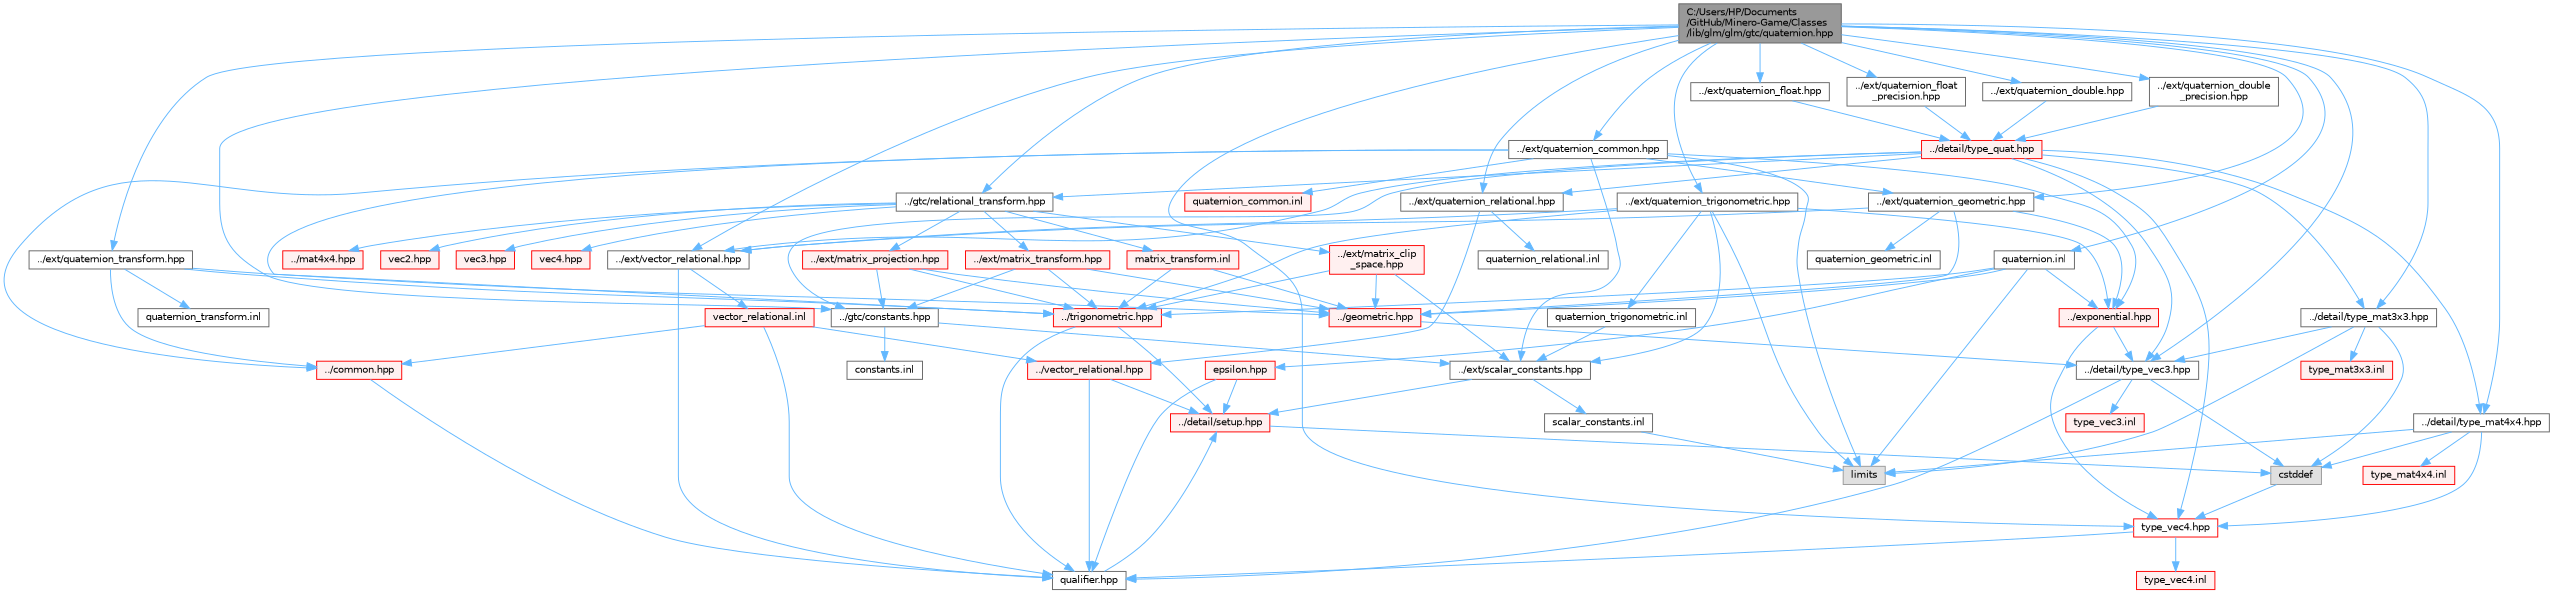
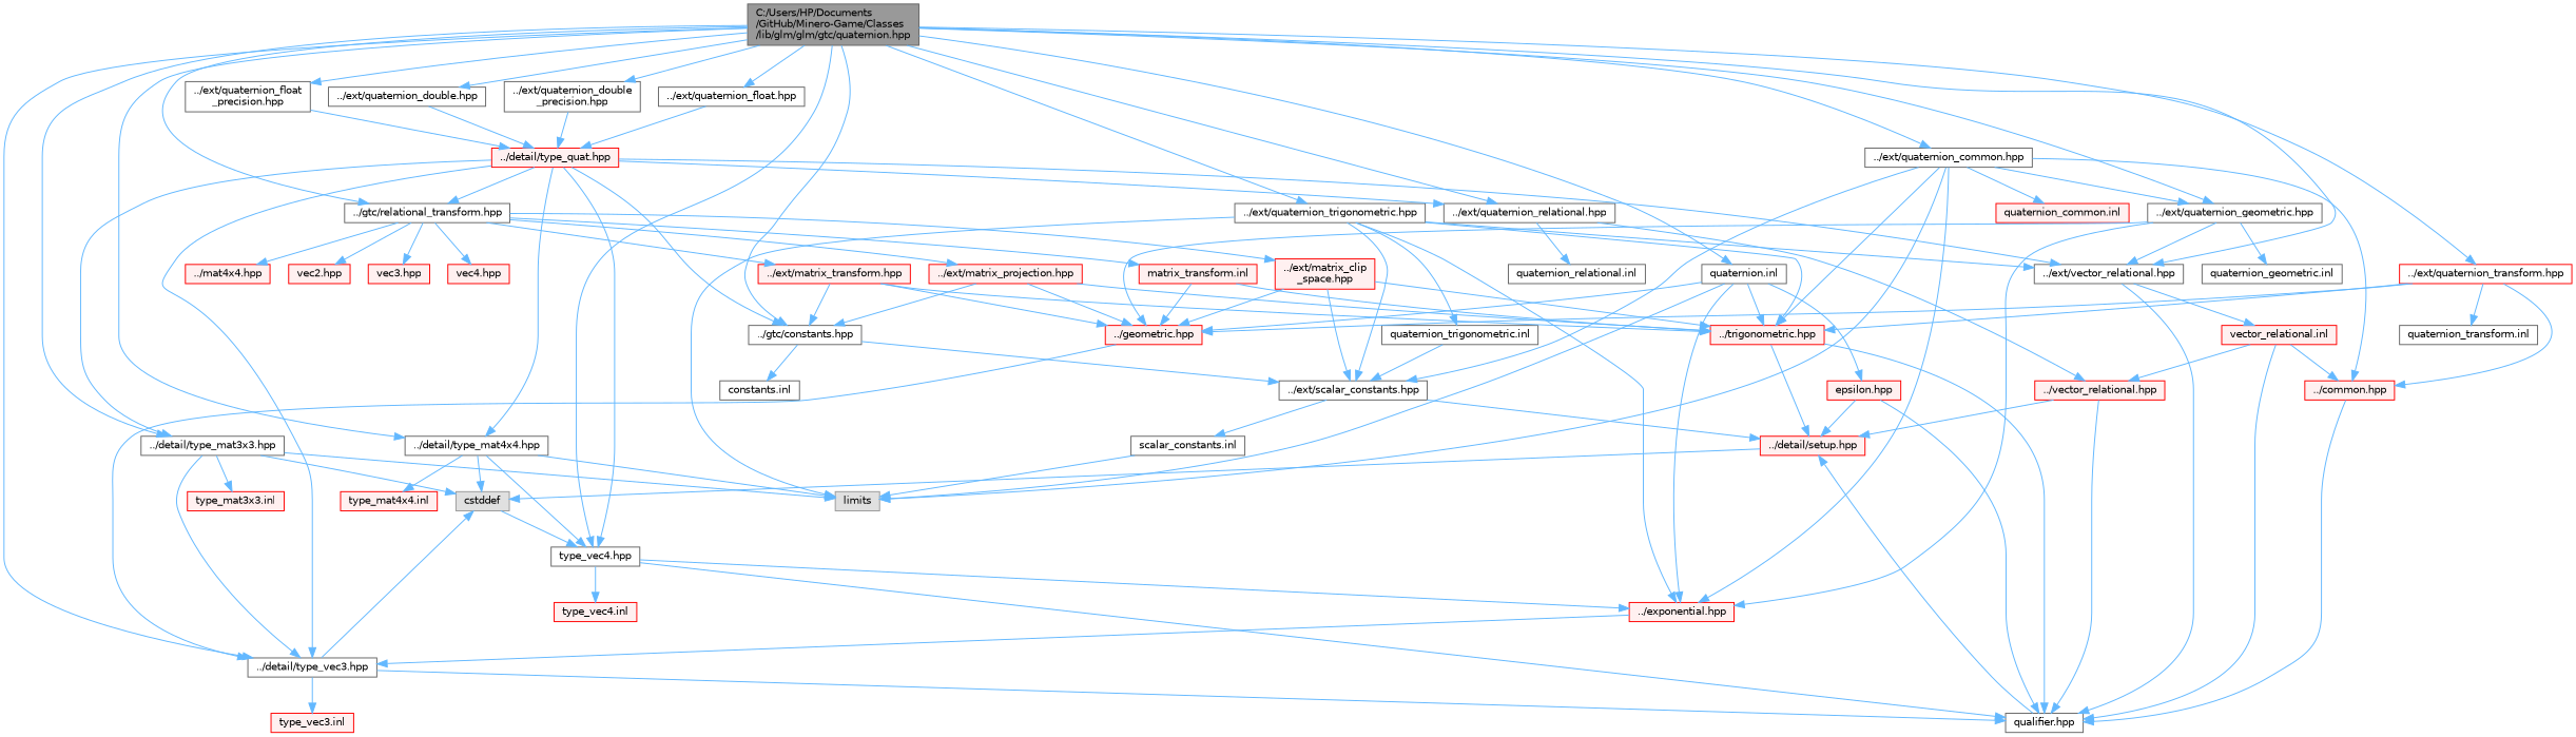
  digraph {
    node [color=grey40 fillcolor=white fontname=Helvetica fontsize=10 shape=box style=filled]
    edge [color=steelblue1 fontname=Helvetica fontsize=10 labelfontname=Helvetica labelfontsize=10 style=solid]
    n1 [color=gray40 fillcolor=grey60 fontcolor=black height=0.2 label="C:/Users/HP/Documents\l/GitHub/Minero-Game/Classes\l/lib/glm/glm/gtc/quaternion.hpp" width=0.4]
    n2 [height=0.2 label="../gtc/constants.hpp" width=0.4]
    n3 [height=0.2 label="../gtc/relational_transform.hpp" width=0.4]
    n4 [height=0.2 label="../detail/type_vec3.hpp" width=0.4]
    n5 [height=0.2 label="../ext/vector_relational.hpp" width=0.4]
    n6 [height=0.2 label="../ext/quaternion_common.hpp" width=0.4]
    n7 [height=0.2 label="../ext/quaternion_geometric.hpp" width=0.4]
-   n8 [color=red height=0.2 label="type_vec4.hpp" width=0.4]
+   n8 [height=0.2 label="type_vec4.hpp" width=0.4]
    n9 [height=0.2 label="../ext/quaternion_float.hpp" width=0.4]
    n10 [height=0.2 label="../detail/type_mat3x3.hpp" width=0.4]
    n11 [height=0.2 label="../detail/type_mat4x4.hpp" width=0.4]
    n12 [height=0.2 label="../ext/quaternion_relational.hpp" width=0.4]
    n13 [height=0.2 label="../ext/quaternion_float\l_precision.hpp" width=0.4]
    n14 [height=0.2 label="../ext/quaternion_double.hpp" width=0.4]
    n15 [height=0.2 label="../ext/quaternion_double\l_precision.hpp" width=0.4]
    n16 [height=0.2 label="../ext/quaternion_trigonometric.hpp" width=0.4]
-   n17 [height=0.2 label="../ext/quaternion_transform.hpp" width=0.4]
+   n17 [color=red height=0.2 label="../ext/quaternion_transform.hpp" width=0.4]
    n18 [height=0.2 label="quaternion.inl" width=0.4]
    n19 [height=0.2 label="../ext/scalar_constants.hpp" width=0.4]
    n20 [height=0.2 label="constants.inl" width=0.4]
    n21 [color=red fillcolor="#FFF0F0" height=0.2 label="../mat4x4.hpp" width=0.4]
    n22 [color=red fillcolor="#FFF0F0" height=0.2 label="vec2.hpp" width=0.4]
    n23 [color=red fillcolor="#FFF0F0" height=0.2 label="vec3.hpp" width=0.4]
    n24 [color=red fillcolor="#FFF0F0" height=0.2 label="vec4.hpp" width=0.4]
    n25 [color=red fillcolor="#FFF0F0" height=0.2 label="../ext/matrix_projection.hpp" width=0.4]
    n26 [color=red fillcolor="#FFF0F0" height=0.2 label="../ext/matrix_clip\l_space.hpp" width=0.4]
    n27 [color=red fillcolor="#FFF0F0" height=0.2 label="../ext/matrix_transform.hpp" width=0.4]
    n28 [color=red fillcolor="#FFF0F0" height=0.2 label="matrix_transform.inl" width=0.4]
    n29 [color=grey60 fillcolor="#E0E0E0" height=0.2 label=cstddef width=0.4]
    n30 [height=0.2 label="qualifier.hpp" width=0.4]
    n31 [color=red fillcolor="#FFF0F0" height=0.2 label="type_vec3.inl" width=0.4]
    n32 [color=red fillcolor="#FFF0F0" height=0.2 label="vector_relational.inl" width=0.4]
    n33 [color=grey60 fillcolor="#E0E0E0" height=0.2 label=limits width=0.4]
    n34 [color=red fillcolor="#FFF0F0" height=0.2 label="../trigonometric.hpp" width=0.4]
    n35 [color=red fillcolor="#FFF0F0" height=0.2 label="../common.hpp" width=0.4]
    n36 [color=red fillcolor="#FFF0F0" height=0.2 label="../exponential.hpp" width=0.4]
    n37 [color=red fillcolor="#FFF0F0" height=0.2 label="quaternion_common.inl" width=0.4]
    n38 [color=red fillcolor="#FFF0F0" height=0.2 label="../geometric.hpp" width=0.4]
    n39 [height=0.2 label="quaternion_geometric.inl" width=0.4]
    n40 [color=red fillcolor="#FFF0F0" height=0.2 label="type_vec4.inl" width=0.4]
    n41 [color=red fillcolor="#FFF0F0" height=0.2 label="../detail/type_quat.hpp" width=0.4]
    n42 [color=red fillcolor="#FFF0F0" height=0.2 label="type_mat3x3.inl" width=0.4]
    n43 [color=red fillcolor="#FFF0F0" height=0.2 label="type_mat4x4.inl" width=0.4]
    n44 [color=red fillcolor="#FFF0F0" height=0.2 label="../vector_relational.hpp" width=0.4]
    n45 [height=0.2 label="quaternion_relational.inl" width=0.4]
    n46 [height=0.2 label="quaternion_trigonometric.inl" width=0.4]
    n47 [height=0.2 label="quaternion_transform.inl" width=0.4]
    n48 [color=red fillcolor="#FFF0F0" height=0.2 label="epsilon.hpp" width=0.4]
    n49 [color=red fillcolor="#FFF0F0" height=0.2 label="../detail/setup.hpp" width=0.4]
    n50 [height=0.2 label="scalar_constants.inl" width=0.4]
    n1 -> n2
    n1 -> n3
    n1 -> n4
    n1 -> n5
    n1 -> n6
    n1 -> n7
    n1 -> n8
    n1 -> n9
    n1 -> n10
    n1 -> n11
    n1 -> n12
    n1 -> n13
    n1 -> n14
    n1 -> n15
    n1 -> n16
    n1 -> n17
    n1 -> n18
    n2 -> n19
    n2 -> n20
    n3 -> n21
    n3 -> n22
    n3 -> n23
    n3 -> n24
    n3 -> n25
    n3 -> n26
    n3 -> n27
    n3 -> n28
    n4 -> n29
    n4 -> n30
    n4 -> n31
    n5 -> n30
    n5 -> n32
    n6 -> n7
    n6 -> n19
    n6 -> n33
    n6 -> n34
    n6 -> n35
    n6 -> n36
    n6 -> n37
    n7 -> n5
    n7 -> n36
    n7 -> n38
    n7 -> n39
    n8 -> n30
    n8 -> n40
    n9 -> n41
    n10 -> n4
    n10 -> n29
    n10 -> n33
    n10 -> n42
    n11 -> n8
    n11 -> n29
    n11 -> n33
    n11 -> n43
    n12 -> n44
    n12 -> n45
    n13 -> n41
    n14 -> n41
    n15 -> n41
    n16 -> n5
    n16 -> n19
    n16 -> n33
    n16 -> n34
    n16 -> n36
    n16 -> n46
    n17 -> n34
    n17 -> n35
    n17 -> n38
    n17 -> n47
    n18 -> n33
    n18 -> n34
    n18 -> n36
    n18 -> n38
    n18 -> n48
    n19 -> n49
    n19 -> n50
    n25 -> n2
    n25 -> n34
    n25 -> n38
    n26 -> n19
    n26 -> n34
    n26 -> n38
    n27 -> n2
    n27 -> n34
    n27 -> n38
    n28 -> n34
    n28 -> n38
    n29 -> n8
    n30 -> n49
    n32 -> n30
    n32 -> n35
    n32 -> n44
    n34 -> n30
    n34 -> n49
    n35 -> n30
    n36 -> n4
-   n36 -> n8
+   n8 -> n36
    n38 -> n4
    n41 -> n2
    n41 -> n3
    n41 -> n4
    n41 -> n5
    n41 -> n8
    n41 -> n10
    n41 -> n11
    n41 -> n12
    n44 -> n30
    n44 -> n49
    n46 -> n19
    n48 -> n30
    n48 -> n49
    n49 -> n29
    n50 -> n33
  }
